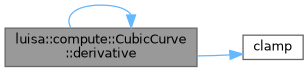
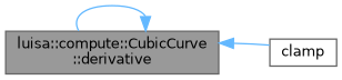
  digraph {
    rankdir=LR
    node [fontname=Helvetica fontsize=10 shape=box style=filled]
    edge [color=steelblue1 fontname=Helvetica fontsize=10 labelfontname=Helvetica labelfontsize=10 style=solid]
    n1 [color=gray40 fillcolor=grey60 fontcolor=black height=0.2 label="luisa::compute::CubicCurve\l::derivative" width=0.4]
    n2 [color=grey40 fillcolor=white height=0.2 label=clamp width=0.4]
    n1 -> n1
-   n1 -> n2
+   n2 -> n1
  }
